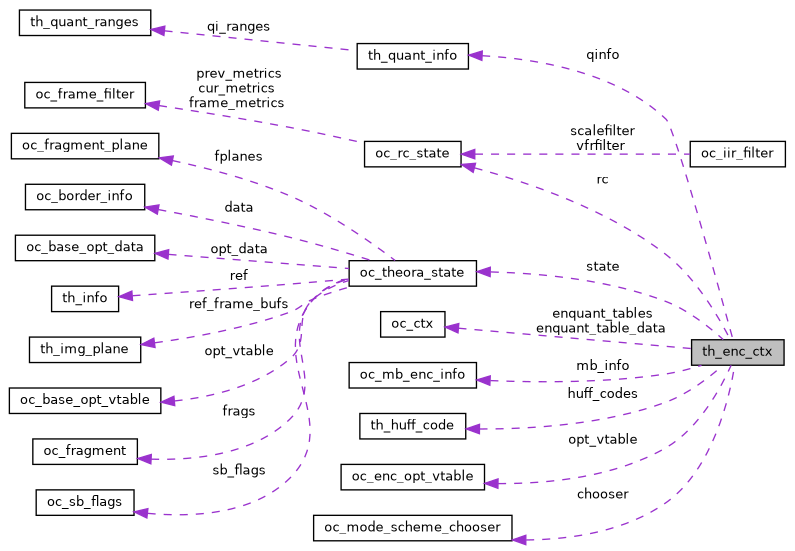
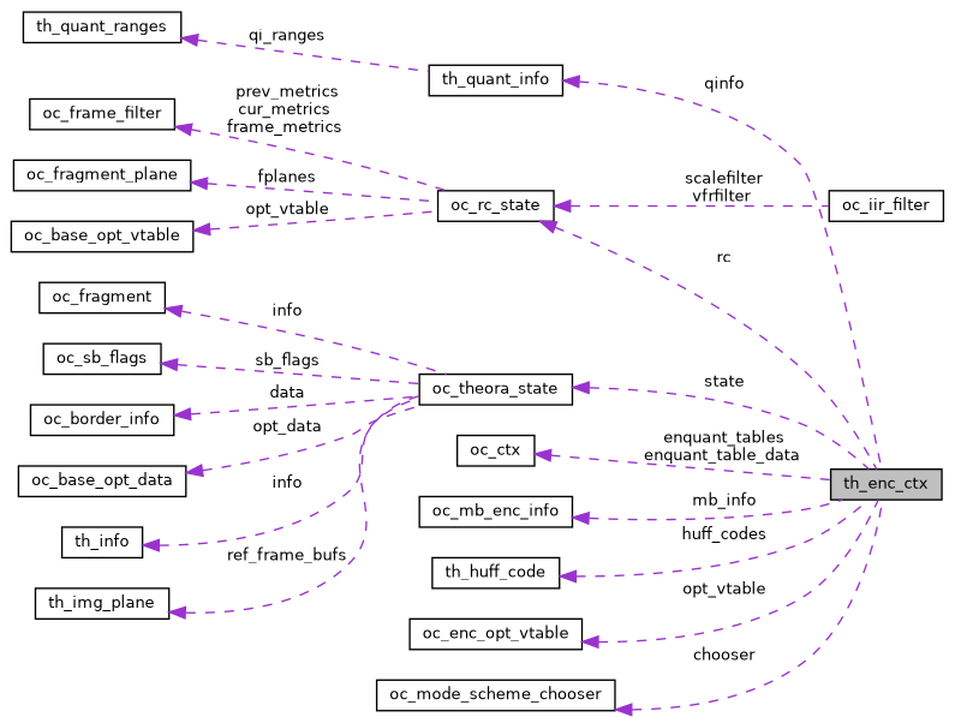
  digraph {
    rankdir=LR
    node [color=black fillcolor=white fontname=Helvetica fontsize=10 shape=record style=filled]
    edge [color=darkorchid3 dir=back fontname=Helvetica fontsize=10 labelfontname=Helvetica labelfontsize=10 style=dashed]
    n1 [fillcolor=grey75 fontcolor=black height=0.2 label=th_enc_ctx width=0.4]
    n2 [height=0.2 label=th_quant_info width=0.4]
    n3 [height=0.2 label=th_quant_ranges width=0.4]
    n4 [height=0.2 label=oc_rc_state width=0.4]
    n5 [height=0.2 label=oc_iir_filter width=0.4]
    n6 [height=0.2 label=oc_frame_filter width=0.4]
    n7 [height=0.2 label=th_huff_code width=0.4]
    n8 [height=0.2 label=oc_enc_opt_vtable width=0.4]
    n9 [height=0.2 label=oc_mode_scheme_chooser width=0.4]
    n10 [height=0.2 label=oc_theora_state width=0.4]
    n11 [height=0.2 label=oc_fragment width=0.4]
    n12 [height=0.2 label=oc_sb_flags width=0.4]
    n13 [height=0.2 label=oc_fragment_plane width=0.4]
    n14 [height=0.2 label=oc_border_info width=0.4]
    n15 [height=0.2 label=oc_base_opt_data width=0.4]
    n16 [height=0.2 label=th_info width=0.4]
    n17 [height=0.2 label=th_img_plane width=0.4]
    n18 [height=0.2 label=oc_base_opt_vtable width=0.4]
    n19 [height=0.2 label=oc_ctx width=0.4]
    n20 [height=0.2 label=oc_mb_enc_info width=0.4]
    n2 -> n1 [label=" qinfo"]
    n3 -> n2 [label=" qi_ranges"]
    n4 -> n1 [label=" rc"]
    n4 -> n5 [label=" scalefilter\nvfrfilter"]
    n6 -> n4 [label=" prev_metrics\ncur_metrics\nframe_metrics"]
    n7 -> n1 [label=" huff_codes"]
    n8 -> n1 [label=" opt_vtable"]
    n9 -> n1 [label=" chooser"]
    n10 -> n1 [label=" state"]
-   n11 -> n10 [label=" frags"]
+   n11 -> n10 [label=" info"]
    n12 -> n10 [label=" sb_flags"]
-   n13 -> n10 [label=" fplanes"]
+   n13 -> n4 [label=" fplanes"]
    n14 -> n10 [label=" data"]
    n15 -> n10 [label=" opt_data"]
-   n16 -> n10 [label=" ref"]
+   n16 -> n10 [label=" info"]
    n17 -> n10 [label=" ref_frame_bufs"]
-   n18 -> n10 [label=" opt_vtable"]
+   n18 -> n4 [label=" opt_vtable"]
    n19 -> n1 [label=" enquant_tables\nenquant_table_data"]
    n20 -> n1 [label=" mb_info"]
  }
